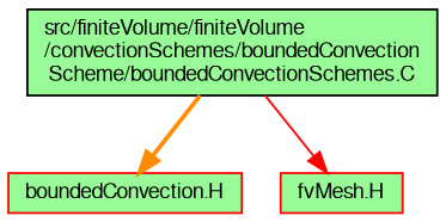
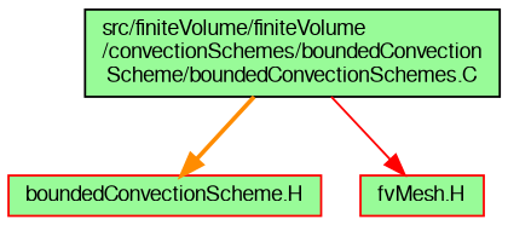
  digraph {
    node [color=red fillcolor=palegreen fontname=FreeSans fontsize=10 shape=record style=filled]
    edge [fontname=FreeSans fontsize=10 labelfontname=FreeSans labelfontsize=10]
    n1 [color=black fontcolor=black height=0.2 label="src/finiteVolume/finiteVolume\l/convectionSchemes/boundedConvection\lScheme/boundedConvectionSchemes.C" width=0.4]
-   n2 [height=0.2 label="boundedConvection.H" width=0.4]
+   n2 [height=0.2 label="boundedConvectionScheme.H" width=0.4]
    n3 [height=0.2 label="fvMesh.H" width=0.4]
    n1 -> n2 [color=darkorange style=bold]
    n1 -> n3 [color=red style=solid]
  }
